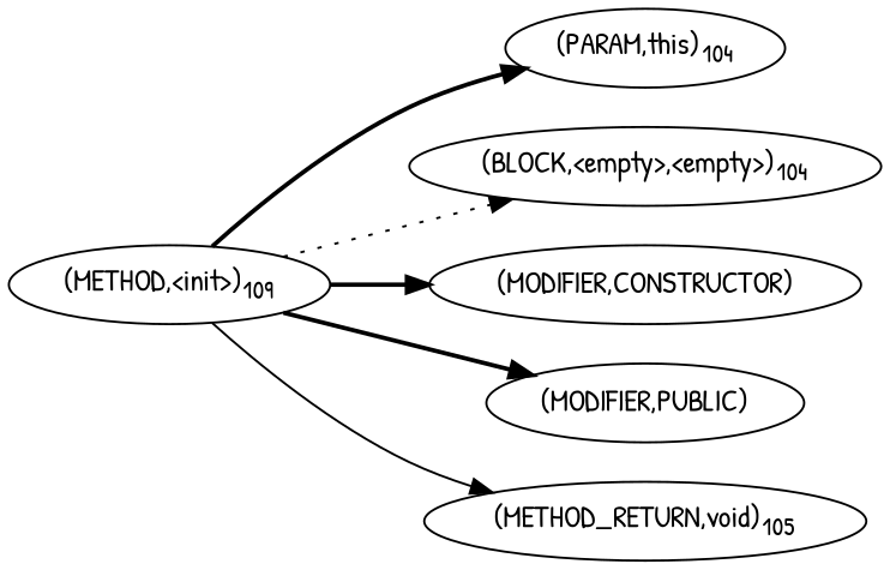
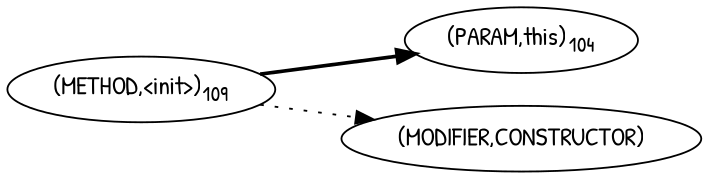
  digraph {
    fontname="Patrick Hand"
    rankdir=LR
    node [fontname="Patrick Hand"]
    edge [fontname="Patrick Hand" style=bold]
    n1 [label=<(METHOD,&lt;init&gt;)<SUB>109</SUB>>]
    n2 [label=<(PARAM,this)<SUB>104</SUB>>]
-   n3 [label=<(BLOCK,&lt;empty&gt;,&lt;empty&gt;)<SUB>104</SUB>>]
    n4 [label=<(MODIFIER,CONSTRUCTOR)>]
-   n5 [label=<(MODIFIER,PUBLIC)>]
-   n6 [label=<(METHOD_RETURN,void)<SUB>105</SUB>>]
    n1 -> n2
-   n1 -> n3 [style=dotted]
-   n1 -> n4
-   n1 -> n5
-   n1 -> n6 [style=solid]
+   n1 -> n4 [style=dotted]
  }
